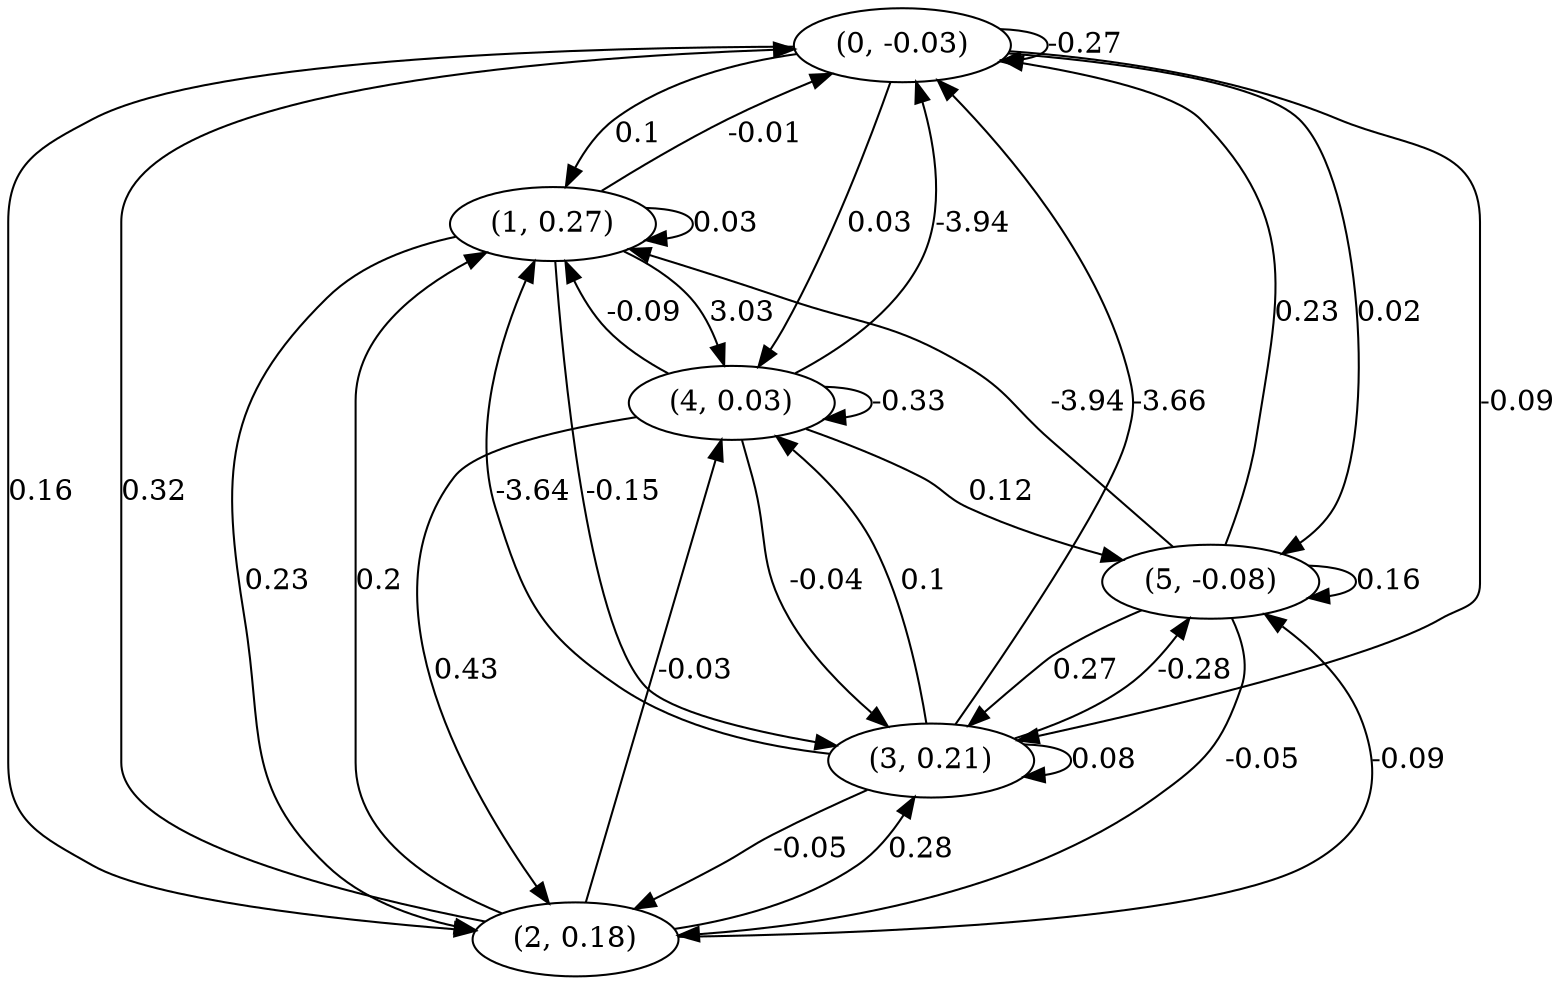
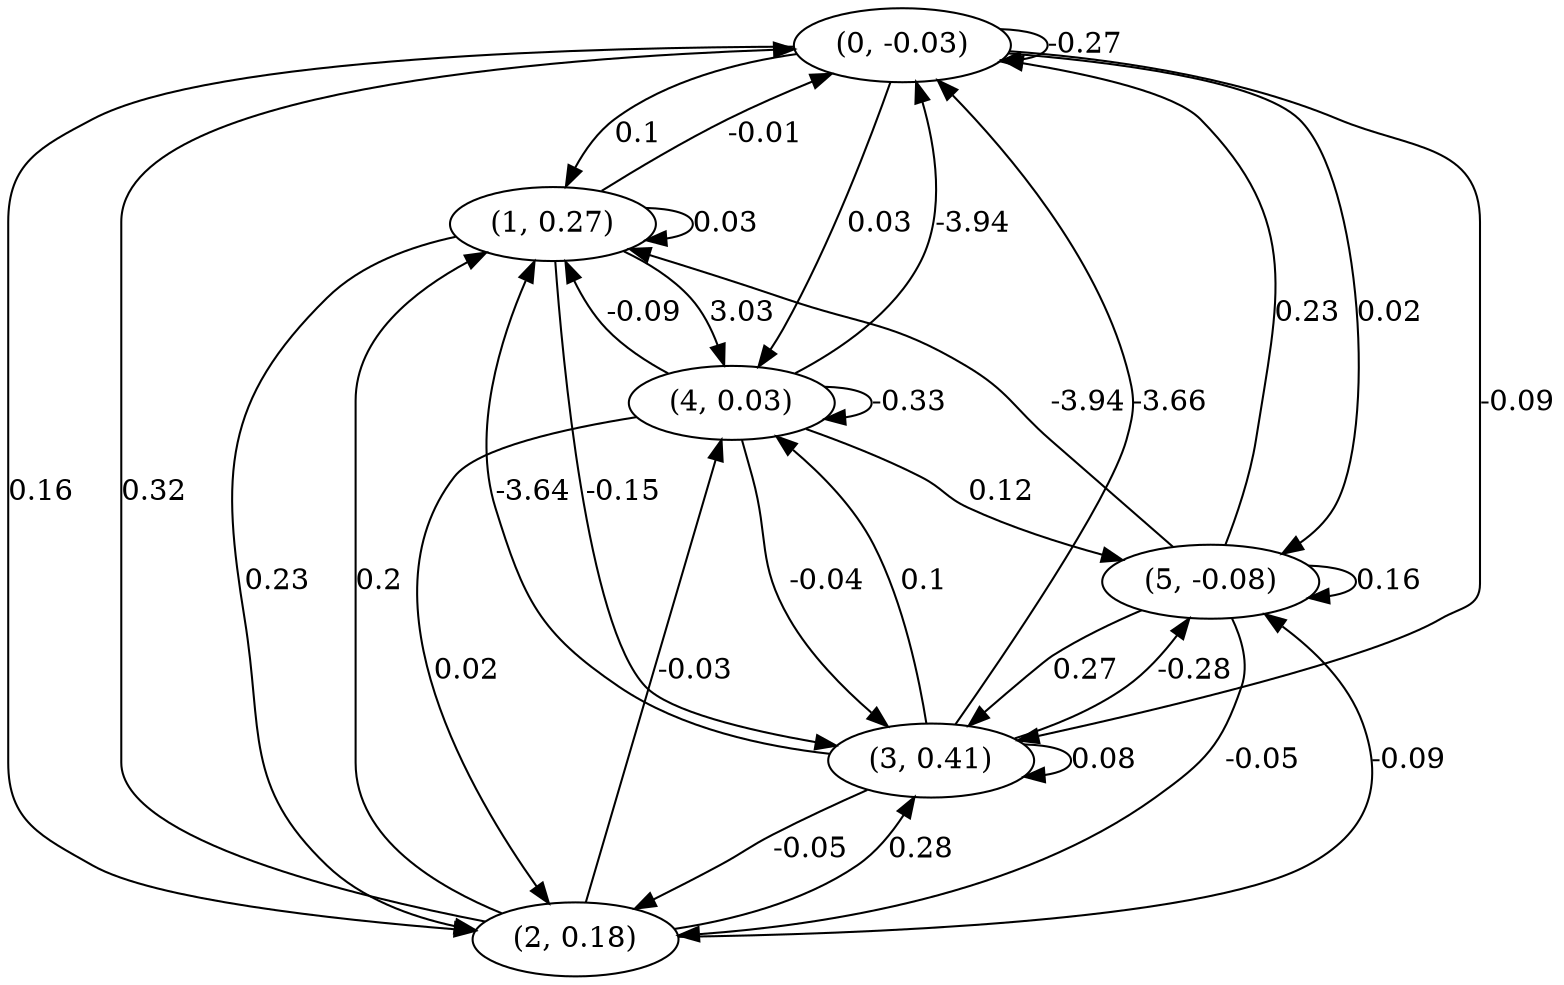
  digraph {
    n1 [label="(0, -0.03)"]
    n2 [label="(1, 0.27)"]
    n3 [label="(2, 0.18)"]
-   n4 [label="(3, 0.21)"]
+   n4 [label="(3, 0.41)"]
    n5 [label="(4, 0.03)"]
    n6 [label="(5, -0.08)"]
    n1 -> n1 [label=-0.27]
    n1 -> n2 [label=0.1]
    n1 -> n3 [label=0.16]
    n1 -> n4 [label=-0.09]
    n1 -> n5 [label=0.03]
    n1 -> n6 [label=0.02]
    n2 -> n1 [label=-0.01]
    n2 -> n2 [label=0.03]
    n2 -> n3 [label=0.23]
    n2 -> n4 [label=-0.15]
    n2 -> n5 [label=3.03]
    n3 -> n1 [label=0.32]
    n3 -> n2 [label=0.2]
    n3 -> n4 [label=0.28]
    n3 -> n5 [label=-0.03]
    n3 -> n6 [label=-0.09]
    n4 -> n1 [label=-3.66]
    n4 -> n2 [label=-3.64]
    n4 -> n3 [label=-0.05]
    n4 -> n4 [label=0.08]
    n4 -> n5 [label=0.1]
    n4 -> n6 [label=-0.28]
    n5 -> n1 [label=-3.94]
    n5 -> n2 [label=-0.09]
-   n5 -> n3 [label=0.43]
+   n5 -> n3 [label=0.02]
    n5 -> n4 [label=-0.04]
    n5 -> n5 [label=-0.33]
    n5 -> n6 [label=0.12]
    n6 -> n1 [label=0.23]
    n6 -> n2 [label=-3.94]
    n6 -> n3 [label=-0.05]
    n6 -> n4 [label=0.27]
    n6 -> n6 [label=0.16]
  }
